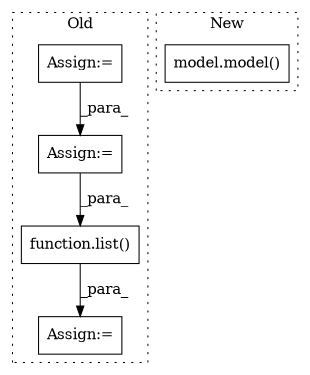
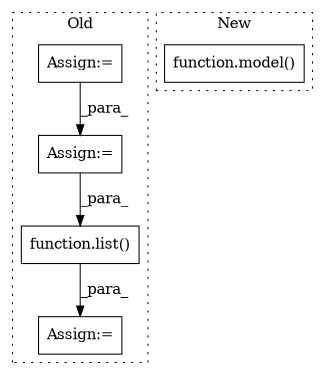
  digraph {
    fontname="DejaVu Serif"
    node [a=68 l=3 shape=box fontname="DejaVu Serif"]
    edge [fontname="DejaVu Serif"]
    n1 [a=75 l="5,1" label="function.list()" s="3362,3409"]
    n2 [l=4 label="Assign:=" s=3358]
    n3 [label="Assign:=" s=3271]
    n4 [label="Assign:=" s=2964]
-   n5 [a=75 l="19,11" label="model.model()" s="2837,2972"]
+   n5 [a=75 l="19,11" label="function.model()" s="2837,2972"]
    subgraph cluster_1 {
      label=Old
      style=dotted
      n1
      n2
      n3
      n4
    }
    subgraph cluster_2 {
      label=New
      style=dotted
      n5
    }
    n1 -> n2 [label=_para_]
    n3 -> n1 [label=_para_]
    n4 -> n3 [label=_para_]
  }
